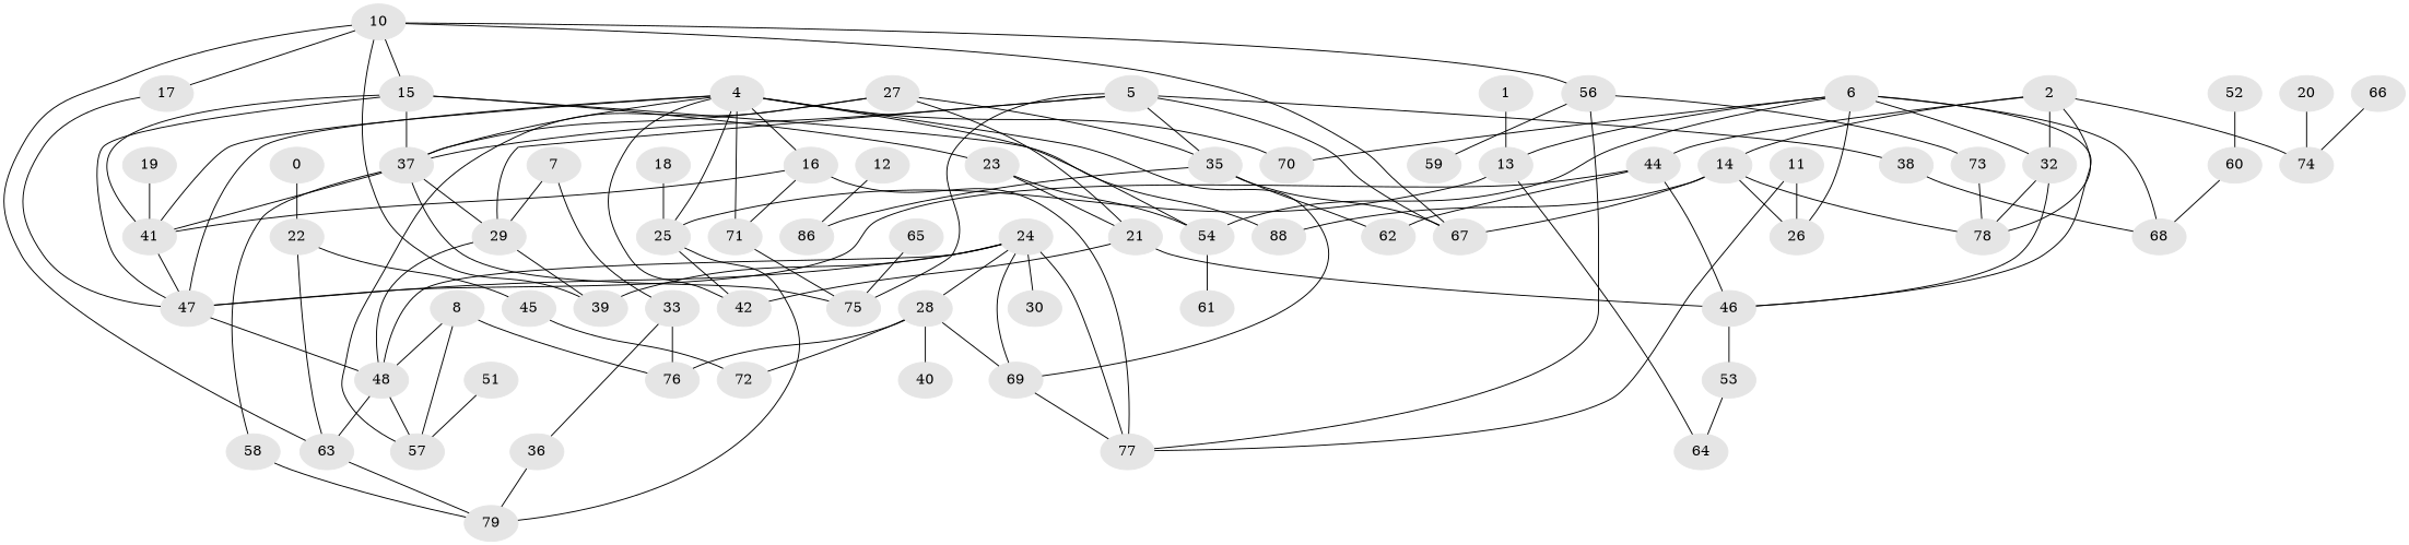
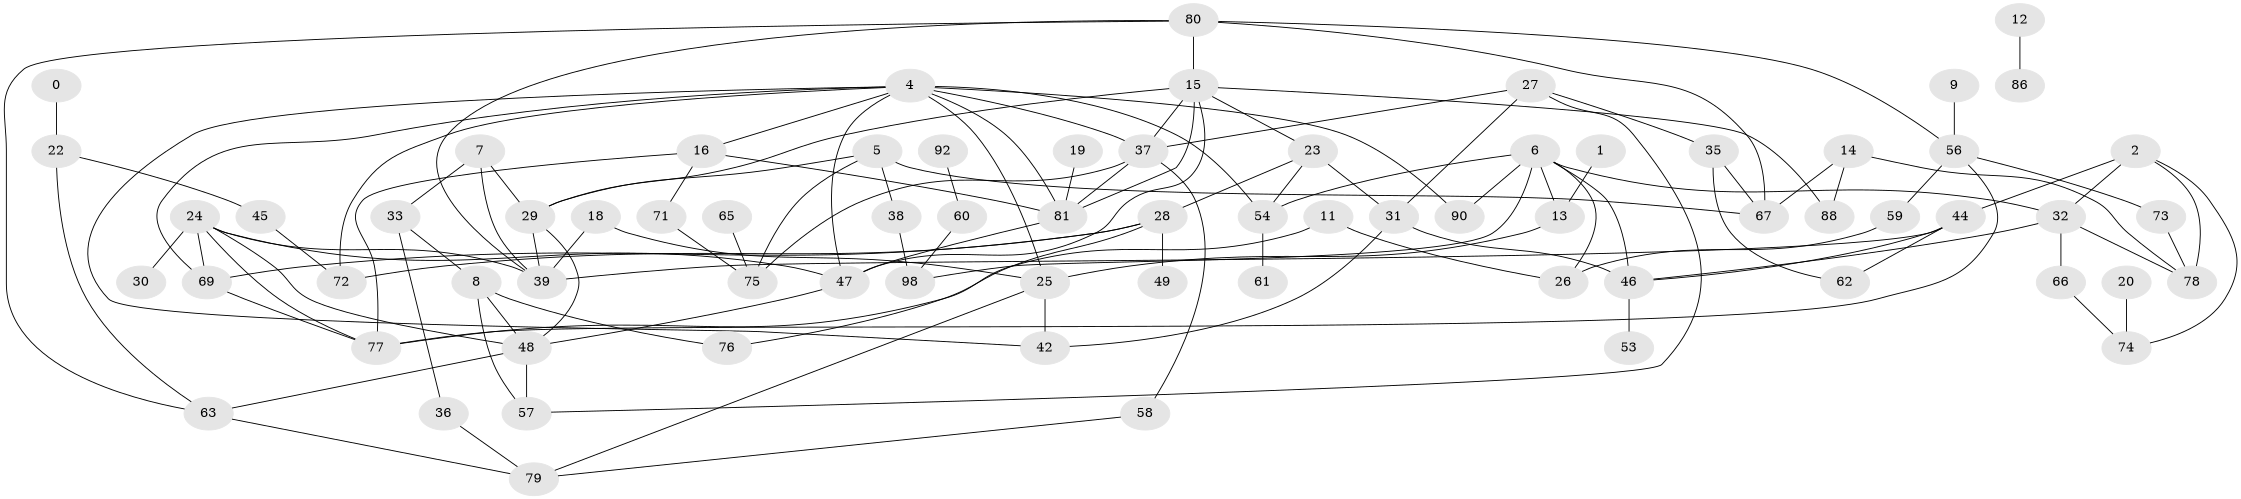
  graph {
    node [color=gray90 style=filled]
    edge [weight=1.0]
    1
    13
    25
-   64
    2
    14
    32
    44
    74
    78
    67
    26
    n13 [label=88]
    46
    66
    47
    62
    n18 [label=0]
    22
    63
    45
    4
    16
    37
-   41
+   41 [label=81]
    42
    54
    69
-   70
+   70 [label=90]
    71
    77
    79
    75
    58
    48
    61
    5
    29
    35
    38
    39
    n42 [label=86]
-   68
+   68 [label=98]
    6
    53
    7
    33
    76
    36
    8
    57
+   9
    56
    59
    73
-   10
+   10 [label=80]
    15
-   17
    23
    11
    12
-   31 [label=21]
+   31
    18
    19
    20
    72
    24
    28
    30
-   49 [label=40]
+   49
    27
-   51
-   52
+   52 [label=92]
    60
    65
    1 -- 13
    13 -- 25
-   13 -- 64
    25 -- 42
    25 -- 79
-   2 -- 14
    2 -- 32
    2 -- 44
    2 -- 74
    2 -- 78
    14 -- 78
    14 -- 67
-   14 -- 26
+   59 -- 26
    14 -- n13
    32 -- 78
    32 -- 46
+   32 -- 66
    44 -- 46
-   44 -- 47
+   44 -- 39
    44 -- 62
    46 -- 53
    66 -- 74
    47 -- 48
    n18 -- 22
    22 -- 63
    22 -- 45
    63 -- 79
    45 -- 72
    4 -- 25
    4 -- 47
    4 -- 16
    4 -- 37
    4 -- 41
    4 -- 42
    4 -- 54
    4 -- 69
    4 -- 70
-   4 -- 71
+   4 -- 72
    16 -- 41
    16 -- 71
    16 -- 77
    37 -- 41
    37 -- 75
    37 -- 58
    41 -- 47
    54 -- 61
    69 -- 77
    71 -- 75
    58 -- 79
    48 -- 63
    48 -- 57
    5 -- 67
-   5 -- 37
    5 -- 75
    5 -- 29
-   5 -- 35
    5 -- 38
    29 -- 48
    29 -- 39
    35 -- 67
    35 -- 62
-   35 -- n42
    38 -- 68
    6 -- 13
    6 -- 32
    6 -- 26
    6 -- 46
    6 -- 54
    6 -- 70
    6 -- 68
-   53 -- 64
    7 -- 29
+   7 -- 39
    7 -- 33
-   33 -- 76
+   33 -- 8
    33 -- 36
    36 -- 79
    8 -- 48
    8 -- 76
    8 -- 57
+   9 -- 56
    56 -- 77
    56 -- 59
    56 -- 73
    73 -- 78
    10 -- 67
    10 -- 63
    10 -- 39
    10 -- 56
    10 -- 15
-   10 -- 17
    15 -- n13
    15 -- 47
    15 -- 37 [weight=2.0]
    15 -- 41
-   37 -- 29
+   15 -- 29
    15 -- 23
-   17 -- 47
    23 -- 54
    23 -- 31
    11 -- 26
    11 -- 77
    12 -- n42
    31 -- 46
    31 -- 42
    18 -- 25
+   18 -- 39 [weight=2.0]
    19 -- 41
    20 -- 74
    24 -- 47
    24 -- 69
    24 -- 77
    24 -- 48
    24 -- 39
-   24 -- 28
+   23 -- 28
    24 -- 30
    28 -- 69
    28 -- 76
    28 -- 72
    28 -- 49
    27 -- 37
    27 -- 35
    27 -- 57
    27 -- 31
-   51 -- 57
    52 -- 60
    60 -- 68
    65 -- 75
  }
